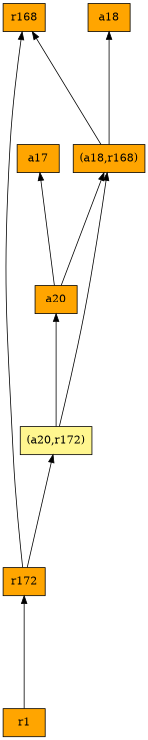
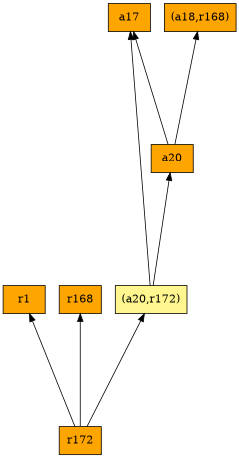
  digraph {
    rankdir=BT
    ranksep=2.0
    node [fillcolor=orange shape=record style=filled]
    n1 [label="{r172}"]
    n2 [label="{r1}"]
    n3 [label="{r168}"]
    n4 [fillcolor=khaki1 label="{(a20,r172)}"]
    n5 [label="{a20}"]
    n6 [label="{a17}"]
    n7 [label="{(a18,r168)}"]
-   n8 [label="{a18}"]
-   n2 -> n1
+   n1 -> n2
    n1 -> n3
    n1 -> n4
    n4 -> n5
-   n4 -> n7
+   n4 -> n6
    n5 -> n6
    n5 -> n7
-   n7 -> n3
-   n7 -> n8
  }
